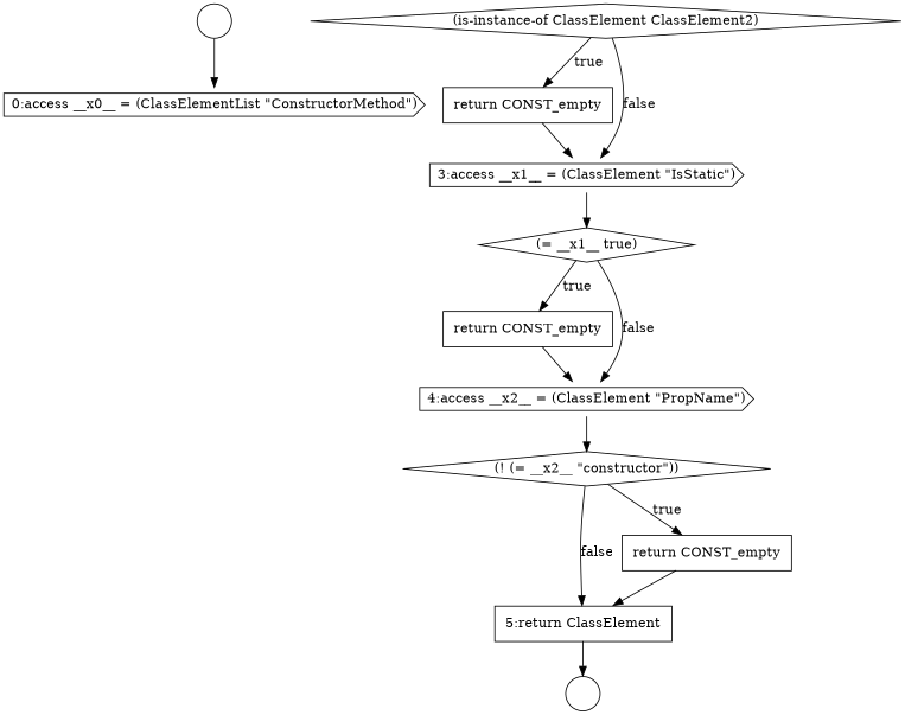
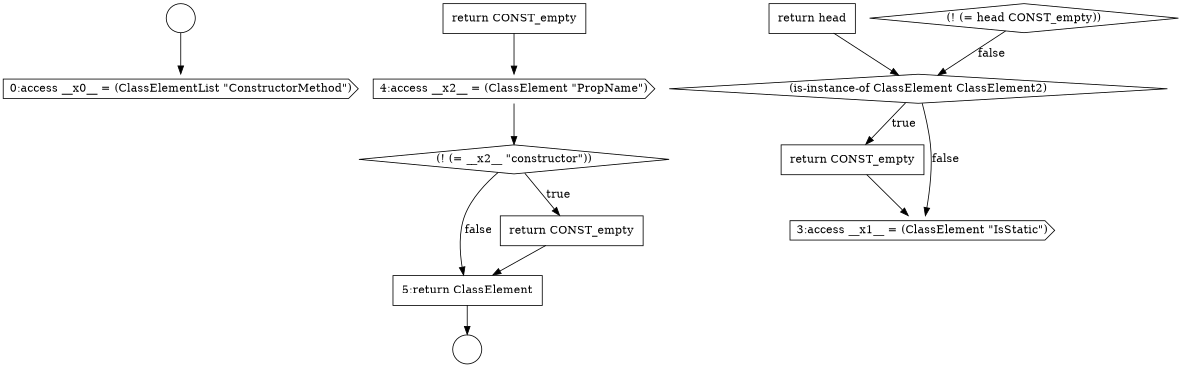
  digraph {
    node [color=black fillcolor=white shape=none style=filled]
    edge [color=black]
    n1 [label=<<font color="black">0:access __x0__ = (ClassElementList &quot;ConstructorMethod&quot;)</font>> shape=cds]
    n2 [label=<<font color="black">     <table border="0" cellborder="1" cellspacing="0" cellpadding="10">       <tr><td align="left">return CONST_empty</td></tr>     </table>   </font>> margin=0]
    n3 [label=<<font color="black">4:access __x2__ = (ClassElement &quot;PropName&quot;)</font>> shape=cds]
    n4 [label=<<font color="black">(! (= __x2__ &quot;constructor&quot;))</font>> shape=diamond]
    n5 [label=" " shape=circle]
    n6 [label=<<font color="black">     <table border="0" cellborder="1" cellspacing="0" cellpadding="10">       <tr><td align="left">5:return ClassElement</td></tr>     </table>   </font>> margin=0]
    n7 [label=<<font color="black">     <table border="0" cellborder="1" cellspacing="0" cellpadding="10">       <tr><td align="left">return CONST_empty</td></tr>     </table>   </font>> margin=0]
    n8 [label=<<font color="black">     <table border="0" cellborder="1" cellspacing="0" cellpadding="10">       <tr><td align="left">return CONST_empty</td></tr>     </table>   </font>> margin=0]
    n9 [label=<<font color="black">3:access __x1__ = (ClassElement &quot;IsStatic&quot;)</font>> shape=cds]
-   n10 [label=<<font color="black">(= __x1__ true)</font>> shape=diamond]
    n11 [label=" " shape=circle]
+   n12 [label=<<font color="black">     <table border="0" cellborder="1" cellspacing="0" cellpadding="10">       <tr><td align="left">return head</td></tr>     </table>   </font>> margin=0]
    n13 [label=<<font color="black">(is-instance-of ClassElement ClassElement2)</font>> shape=diamond]
+   n14 [label=<<font color="black">(! (= head CONST_empty))</font>> shape=diamond]
    n2 -> n3
    n3 -> n4
    n4 -> n6 [label=<<font color="black">false</font>>]
    n4 -> n7 [label=<<font color="black">true</font>>]
    n6 -> n5
    n7 -> n6
    n8 -> n9
-   n9 -> n10
-   n10 -> n2 [label=<<font color="black">true</font>>]
-   n10 -> n3 [label=<<font color="black">false</font>>]
    n11 -> n1
+   n12 -> n13
    n13 -> n8 [label=<<font color="black">true</font>>]
    n13 -> n9 [label=<<font color="black">false</font>>]
+   n14 -> n13 [label=<<font color="black">false</font>>]
  }
